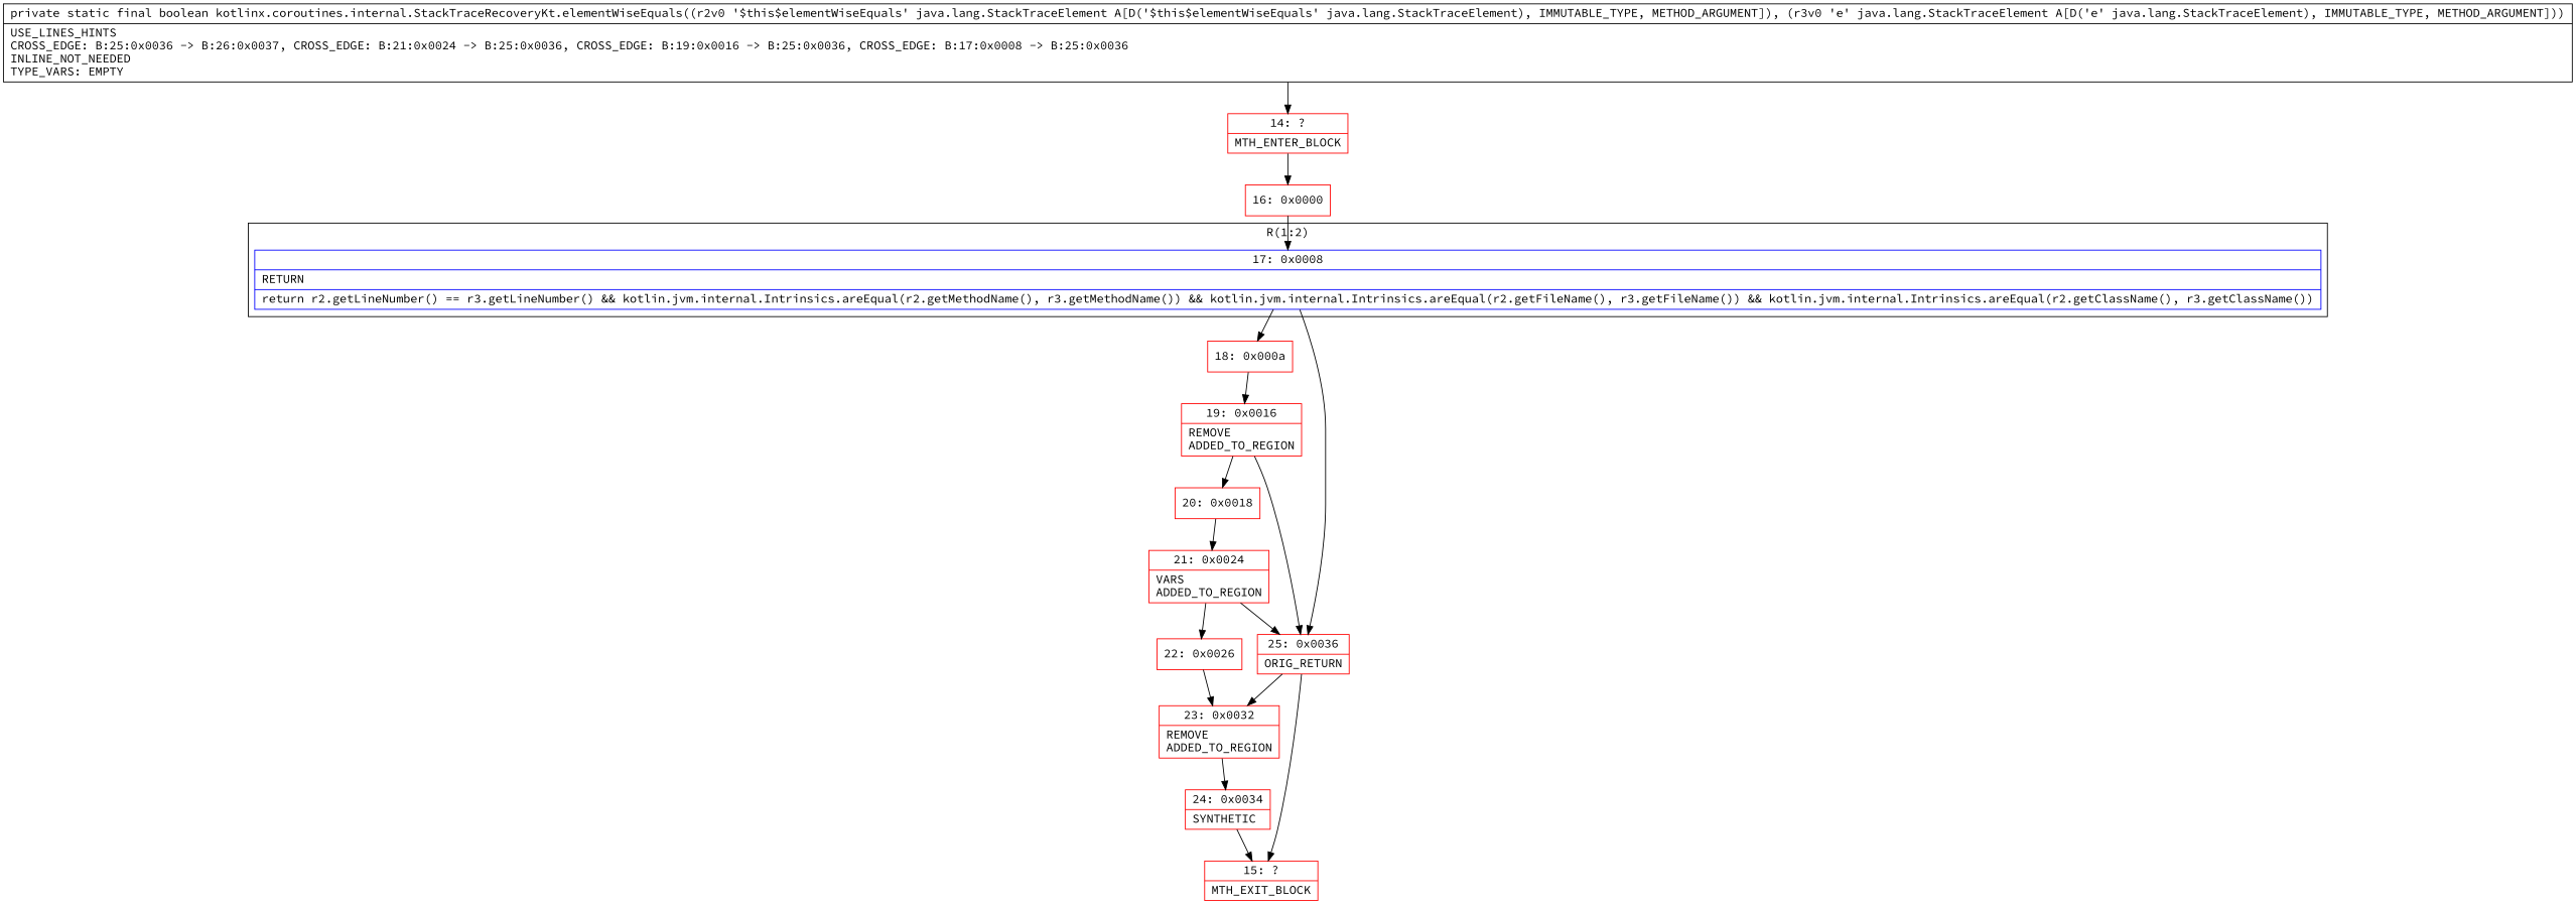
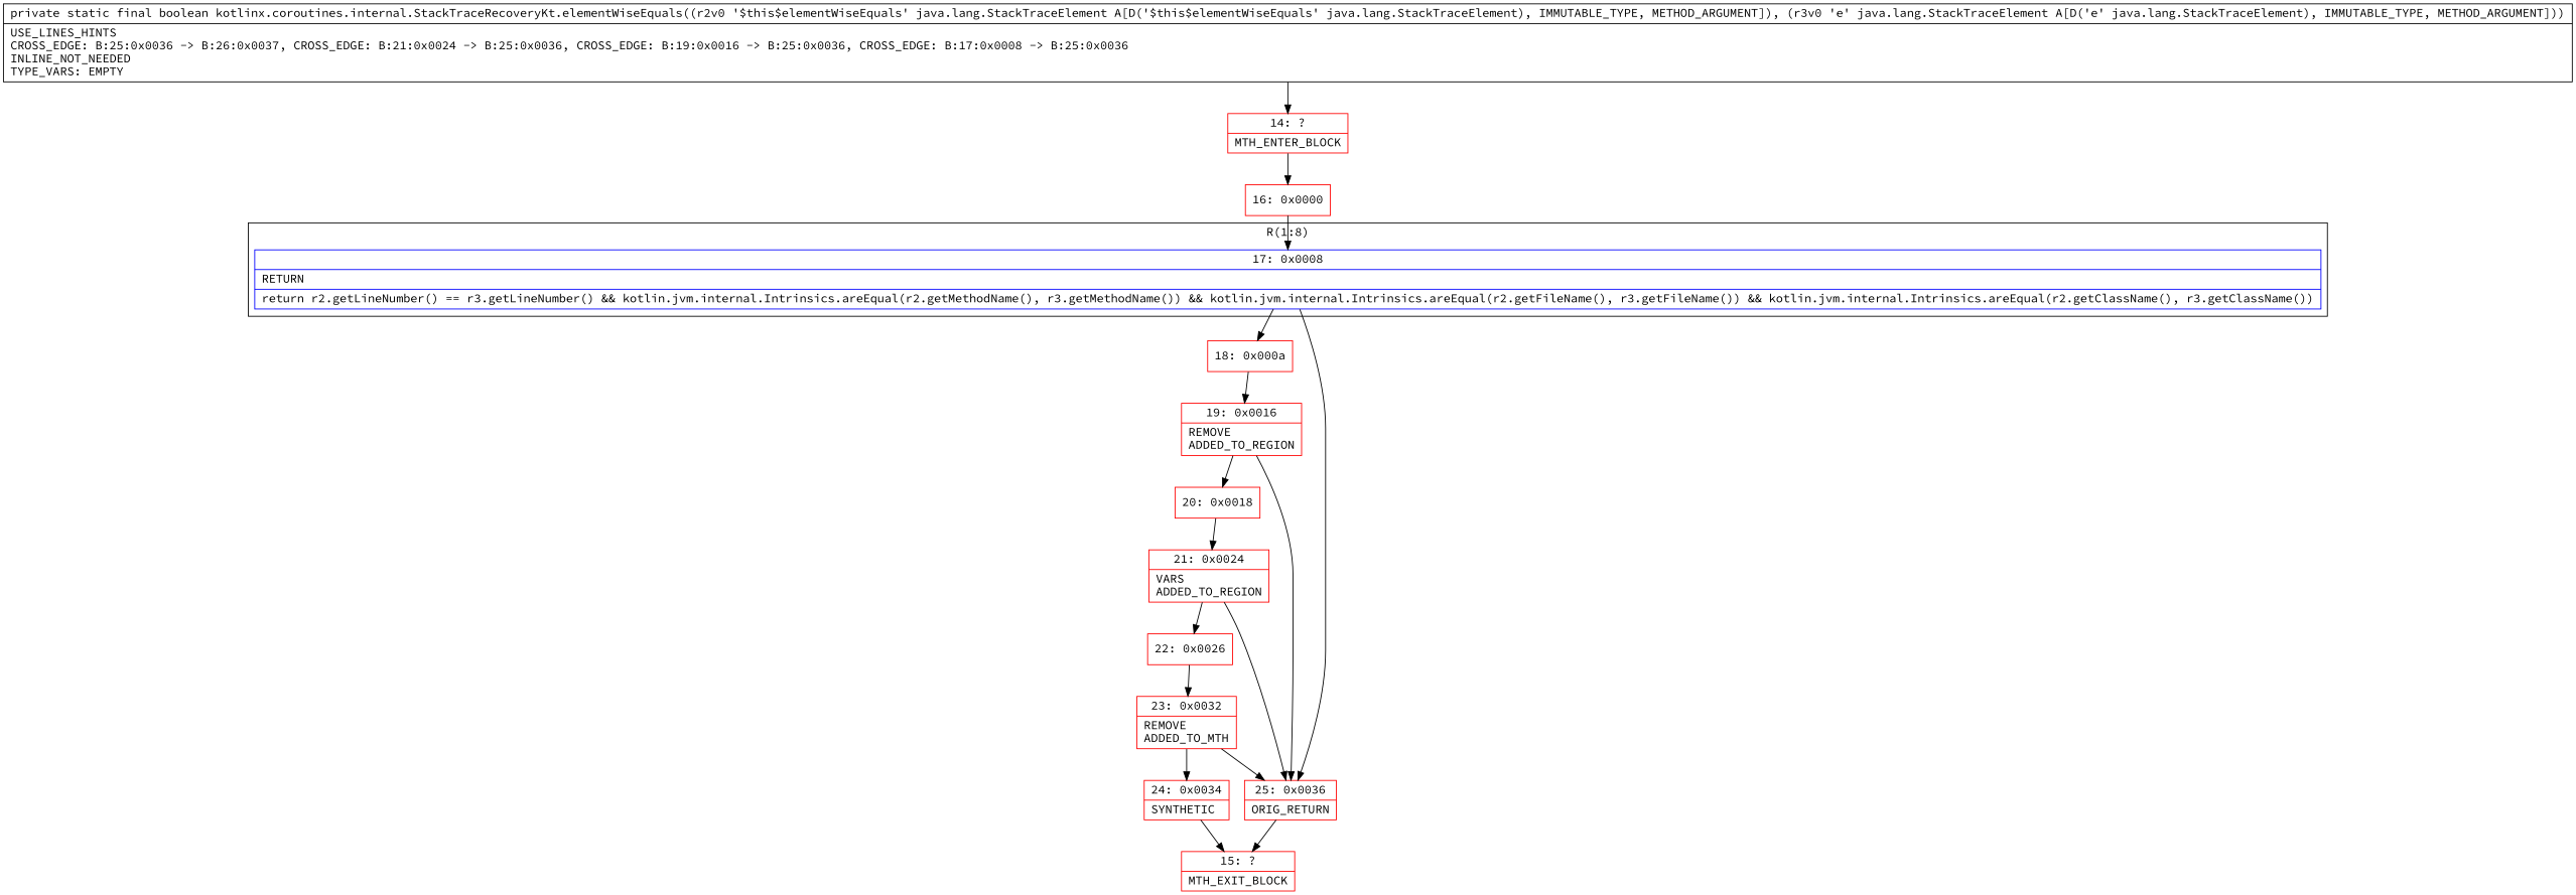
  digraph {
    fontname="Source Code Pro"
    node [color=red fontname="Source Code Pro" shape=record]
    edge [fontname="Source Code Pro"]
    n1 [color=blue label="{17\:\ 0x0008|RETURN\l|return r2.getLineNumber() == r3.getLineNumber() && kotlin.jvm.internal.Intrinsics.areEqual(r2.getMethodName(), r3.getMethodName()) && kotlin.jvm.internal.Intrinsics.areEqual(r2.getFileName(), r3.getFileName()) && kotlin.jvm.internal.Intrinsics.areEqual(r2.getClassName(), r3.getClassName())\l}"]
    n2 [label="{18\:\ 0x000a}"]
    n3 [label="{25\:\ 0x0036|ORIG_RETURN\l}"]
    n4 [label="{19\:\ 0x0016|REMOVE\lADDED_TO_REGION\l}"]
    n5 [label="{15\:\ ?|MTH_EXIT_BLOCK\l}"]
    n6 [label="{14\:\ ?|MTH_ENTER_BLOCK\l}"]
    n7 [label="{16\:\ 0x0000}"]
    n8 [label="{20\:\ 0x0018}"]
    n9 [label="{21\:\ 0x0024|VARS\lADDED_TO_REGION\l}"]
    n10 [label="{22\:\ 0x0026}"]
-   n11 [label="{23\:\ 0x0032|REMOVE\lADDED_TO_REGION\l}"]
+   n11 [label="{23\:\ 0x0032|REMOVE\lADDED_TO_MTH\l}"]
    n12 [label="{24\:\ 0x0034|SYNTHETIC\l}"]
    n13 [label="{private static final boolean kotlinx.coroutines.internal.StackTraceRecoveryKt.elementWiseEquals((r2v0 '$this$elementWiseEquals' java.lang.StackTraceElement A[D('$this$elementWiseEquals' java.lang.StackTraceElement), IMMUTABLE_TYPE, METHOD_ARGUMENT]), (r3v0 'e' java.lang.StackTraceElement A[D('e' java.lang.StackTraceElement), IMMUTABLE_TYPE, METHOD_ARGUMENT]))  | USE_LINES_HINTS\lCROSS_EDGE: B:25:0x0036 \-\> B:26:0x0037, CROSS_EDGE: B:21:0x0024 \-\> B:25:0x0036, CROSS_EDGE: B:19:0x0016 \-\> B:25:0x0036, CROSS_EDGE: B:17:0x0008 \-\> B:25:0x0036\lINLINE_NOT_NEEDED\lTYPE_VARS: EMPTY\l}" color=""]
    subgraph cluster_1 {
-     label="R(1:2)"
+     label="R(1:8)"
      n1
    }
    n1 -> n2
    n1 -> n3
    n2 -> n4
    n3 -> n5
    n4 -> n3
    n4 -> n8
    n6 -> n7
    n7 -> n1
    n8 -> n9
    n9 -> n3
    n9 -> n10
    n10 -> n11
-   n3 -> n11
+   n11 -> n3
    n11 -> n12
    n12 -> n5
    n13 -> n6
  }
